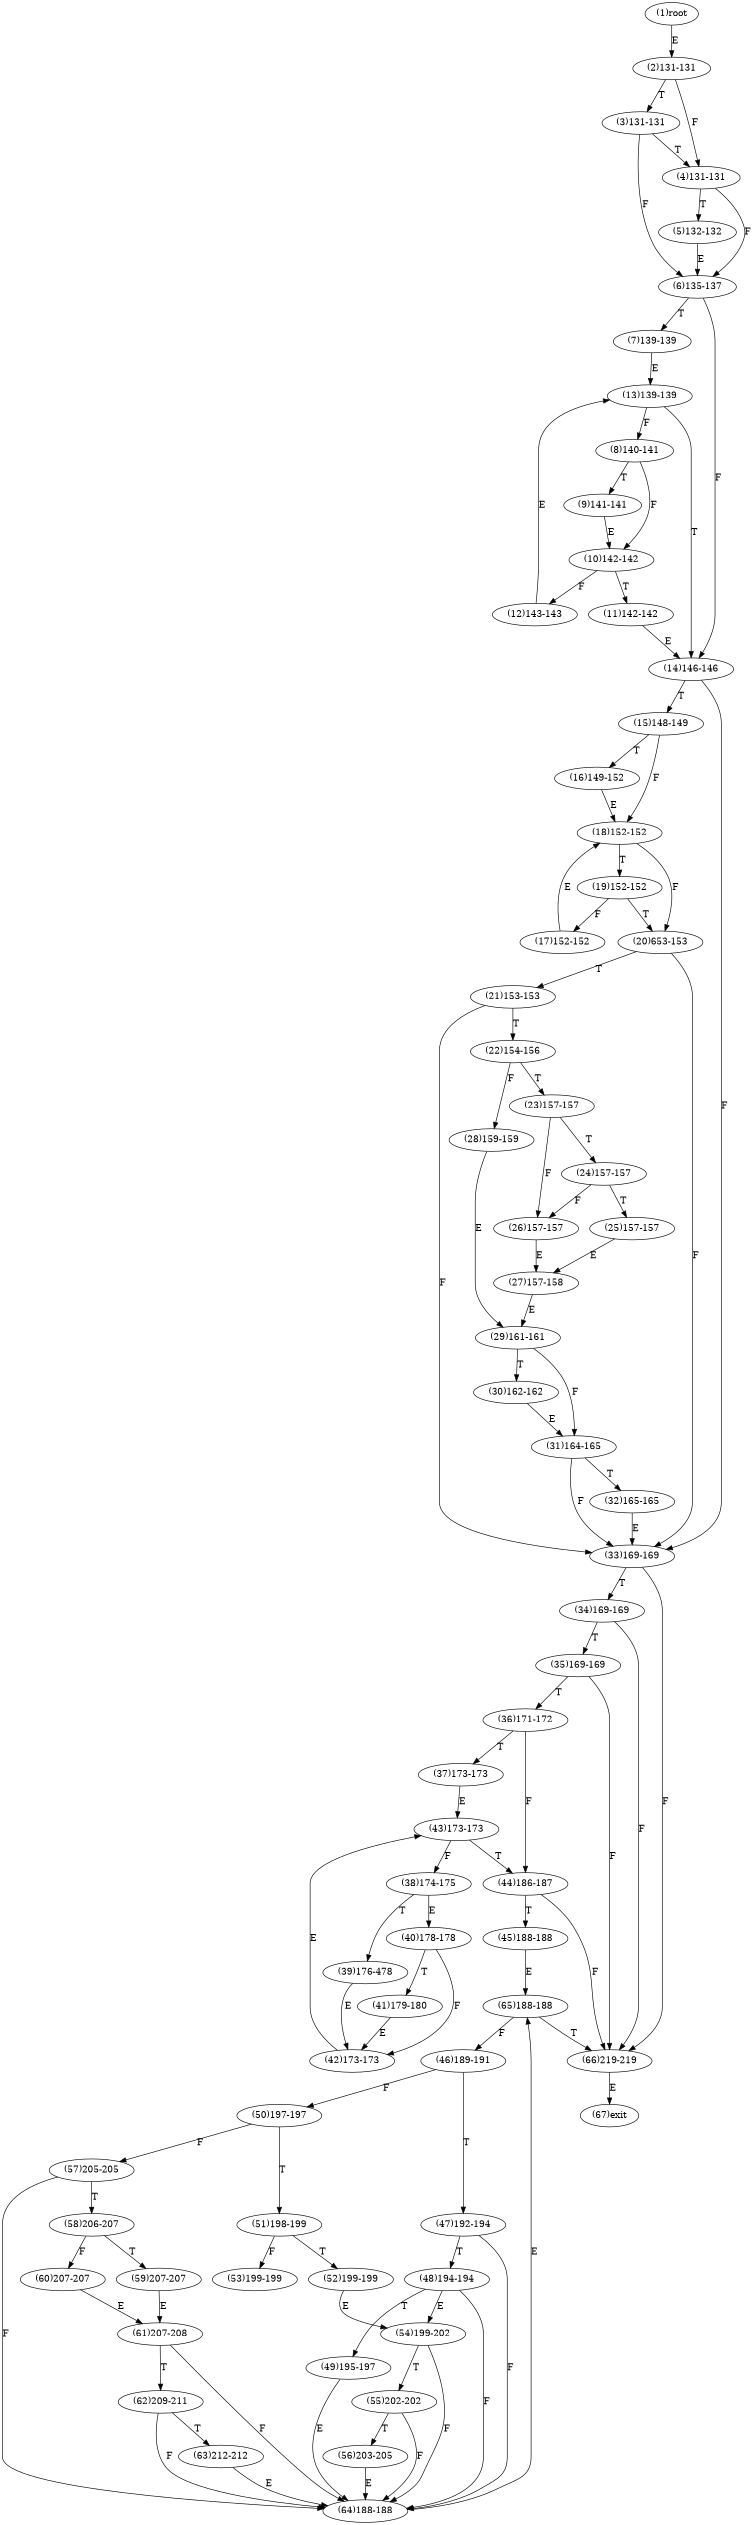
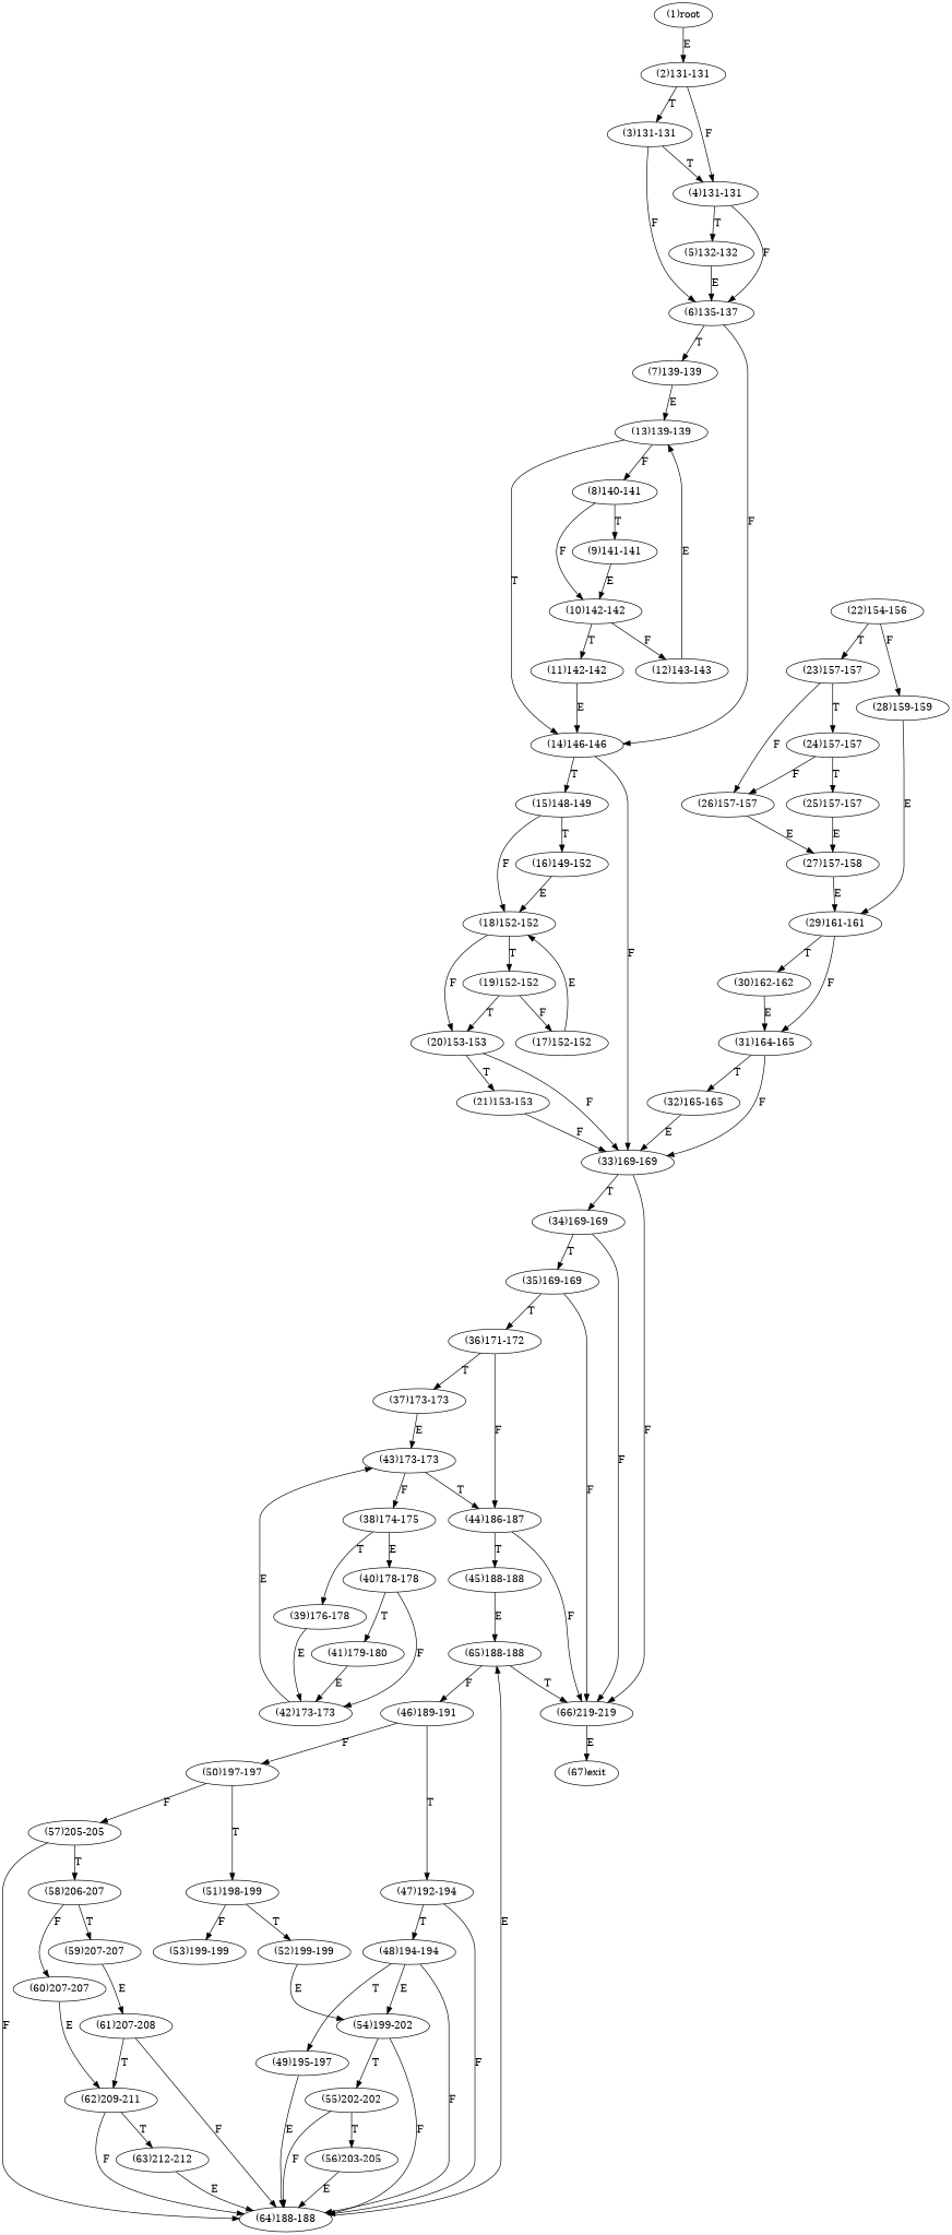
  digraph {
    n1 [label="(1)root"]
    n2 [label="(2)131-131"]
    n3 [label="(3)131-131"]
    n4 [label="(4)131-131"]
    n5 [label="(6)135-137"]
    n6 [label="(5)132-132"]
    n7 [label="(7)139-139"]
    n8 [label="(14)146-146"]
    n9 [label="(13)139-139"]
    n10 [label="(15)148-149"]
    n11 [label="(33)169-169"]
    n12 [label="(8)140-141"]
    n13 [label="(9)141-141"]
    n14 [label="(10)142-142"]
    n15 [label="(11)142-142"]
    n16 [label="(12)143-143"]
    n17 [label="(16)149-152"]
    n18 [label="(18)152-152"]
    n19 [label="(34)169-169"]
    n20 [label="(66)219-219"]
    n21 [label="(19)152-152"]
-   n22 [label="(20)653-153"]
+   n22 [label="(20)153-153"]
    n23 [label="(17)152-152"]
    n24 [label="(21)153-153"]
    n25 [label="(22)154-156"]
    n26 [label="(23)157-157"]
    n27 [label="(28)159-159"]
    n28 [label="(24)157-157"]
    n29 [label="(26)157-157"]
    n30 [label="(25)157-157"]
    n31 [label="(27)157-158"]
    n32 [label="(29)161-161"]
    n33 [label="(31)164-165"]
    n34 [label="(30)162-162"]
    n35 [label="(32)165-165"]
    n36 [label="(35)169-169"]
    n37 [label="(36)171-172"]
    n38 [label="(67)exit"]
    n39 [label="(37)173-173"]
    n40 [label="(44)186-187"]
    n41 [label="(38)174-175"]
-   n42 [label="(39)176-478"]
+   n42 [label="(39)176-178"]
    n43 [label="(40)178-178"]
    n44 [label="(42)173-173"]
    n45 [label="(41)179-180"]
    n46 [label="(43)173-173"]
    n47 [label="(45)188-188"]
    n48 [label="(46)189-191"]
    n49 [label="(47)192-194"]
    n50 [label="(50)197-197"]
    n51 [label="(48)194-194"]
    n52 [label="(64)188-188"]
    n53 [label="(51)198-199"]
    n54 [label="(57)205-205"]
    n55 [label="(49)195-197"]
    n56 [label="(54)199-202"]
    n57 [label="(65)188-188"]
    n58 [label="(53)199-199"]
    n59 [label="(52)199-199"]
    n60 [label="(58)206-207"]
    n61 [label="(55)202-202"]
    n62 [label="(56)203-205"]
    n63 [label="(59)207-207"]
    n64 [label="(61)207-208"]
    n65 [label="(62)209-211"]
    n66 [label="(60)207-207"]
    n67 [label="(63)212-212"]
    n1 -> n2 [label=E]
    n2 -> n3 [label=T]
    n2 -> n4 [label=F]
    n3 -> n4 [label=T]
    n3 -> n5 [label=F]
    n4 -> n5 [label=F]
    n4 -> n6 [label=T]
    n5 -> n7 [label=T]
    n5 -> n8 [label=F]
    n6 -> n5 [label=E]
    n7 -> n9 [label=E]
    n8 -> n10 [label=T]
    n8 -> n11 [label=F]
    n9 -> n8 [label=T]
    n9 -> n12 [label=F]
    n10 -> n17 [label=T]
    n10 -> n18 [label=F]
    n11 -> n19 [label=T]
    n11 -> n20 [label=F]
    n12 -> n13 [label=T]
    n12 -> n14 [label=F]
    n13 -> n14 [label=E]
    n14 -> n15 [label=T]
    n14 -> n16 [label=F]
    n15 -> n8 [label=E]
    n16 -> n9 [label=E]
    n17 -> n18 [label=E]
    n18 -> n21 [label=T]
    n18 -> n22 [label=F]
    n19 -> n20 [label=F]
    n19 -> n36 [label=T]
    n20 -> n38 [label=E]
    n21 -> n22 [label=T]
    n21 -> n23 [label=F]
    n22 -> n11 [label=F]
    n22 -> n24 [label=T]
    n23 -> n18 [label=E]
    n24 -> n11 [label=F]
-   n24 -> n25 [label=T]
    n25 -> n26 [label=T]
    n25 -> n27 [label=F]
    n26 -> n28 [label=T]
    n26 -> n29 [label=F]
    n27 -> n32 [label=E]
    n28 -> n29 [label=F]
    n28 -> n30 [label=T]
    n29 -> n31 [label=E]
    n30 -> n31 [label=E]
    n31 -> n32 [label=E]
    n32 -> n33 [label=F]
    n32 -> n34 [label=T]
    n33 -> n11 [label=F]
    n33 -> n35 [label=T]
    n34 -> n33 [label=E]
    n35 -> n11 [label=E]
    n36 -> n20 [label=F]
    n36 -> n37 [label=T]
    n37 -> n39 [label=T]
    n37 -> n40 [label=F]
    n39 -> n46 [label=E]
    n40 -> n20 [label=F]
    n40 -> n47 [label=T]
    n41 -> n42 [label=T]
    n41 -> n43 [label=E]
    n42 -> n44 [label=E]
    n43 -> n44 [label=F]
    n43 -> n45 [label=T]
    n44 -> n46 [label=E]
    n45 -> n44 [label=E]
    n46 -> n40 [label=T]
    n46 -> n41 [label=F]
    n47 -> n57 [label=E]
    n48 -> n49 [label=T]
    n48 -> n50 [label=F]
    n49 -> n51 [label=T]
    n49 -> n52 [label=F]
    n50 -> n53 [label=T]
    n50 -> n54 [label=F]
    n51 -> n52 [label=F]
    n51 -> n55 [label=T]
    n51 -> n56 [label=E]
    n52 -> n57 [label=E]
    n53 -> n58 [label=F]
    n53 -> n59 [label=T]
    n54 -> n52 [label=F]
    n54 -> n60 [label=T]
    n55 -> n52 [label=E]
    n56 -> n52 [label=F]
    n56 -> n61 [label=T]
    n57 -> n20 [label=T]
    n57 -> n48 [label=F]
    n59 -> n56 [label=E]
    n60 -> n63 [label=T]
    n60 -> n66 [label=F]
    n61 -> n52 [label=F]
    n61 -> n62 [label=T]
    n62 -> n52 [label=E]
    n63 -> n64 [label=E]
    n64 -> n52 [label=F]
    n64 -> n65 [label=T]
    n65 -> n52 [label=F]
    n65 -> n67 [label=T]
-   n66 -> n64 [label=E]
+   n66 -> n65 [label=E]
    n67 -> n52 [label=E]
  }
